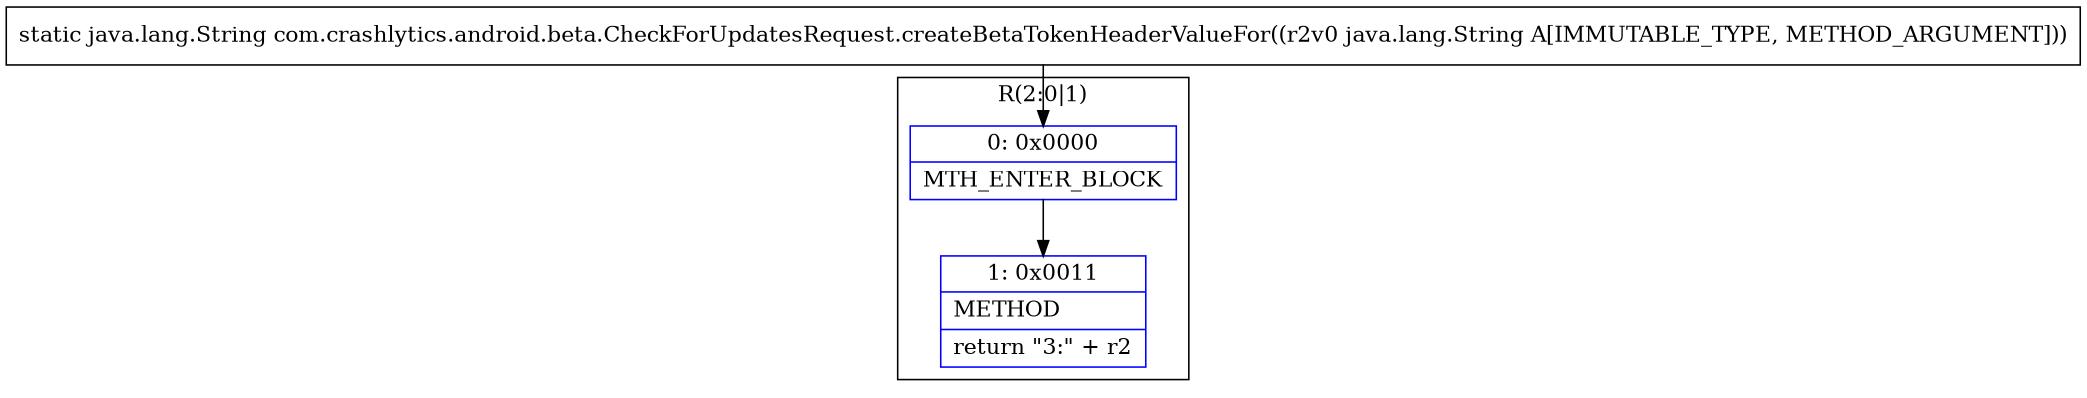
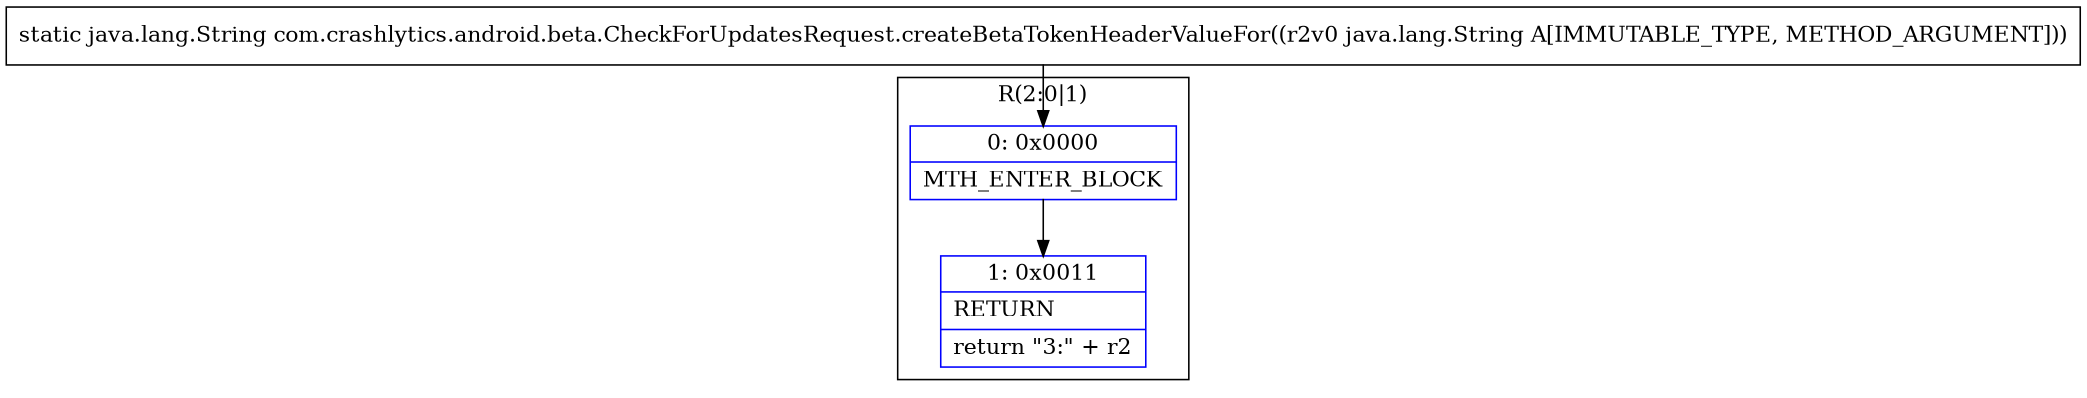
  digraph {
    node [color=blue shape=record]
    n1 [label="{0\:\ 0x0000|MTH_ENTER_BLOCK\l}"]
-   n2 [label="{1\:\ 0x0011|METHOD\l|return \"3:\" + r2\l}"]
+   n2 [label="{1\:\ 0x0011|RETURN\l|return \"3:\" + r2\l}"]
    n3 [label="{static java.lang.String com.crashlytics.android.beta.CheckForUpdatesRequest.createBetaTokenHeaderValueFor((r2v0 java.lang.String A[IMMUTABLE_TYPE, METHOD_ARGUMENT])) }" color=""]
    subgraph cluster_1 {
      label="R(2:0|1)"
      n1
      n2
    }
    n1 -> n2
    n3 -> n1
  }
